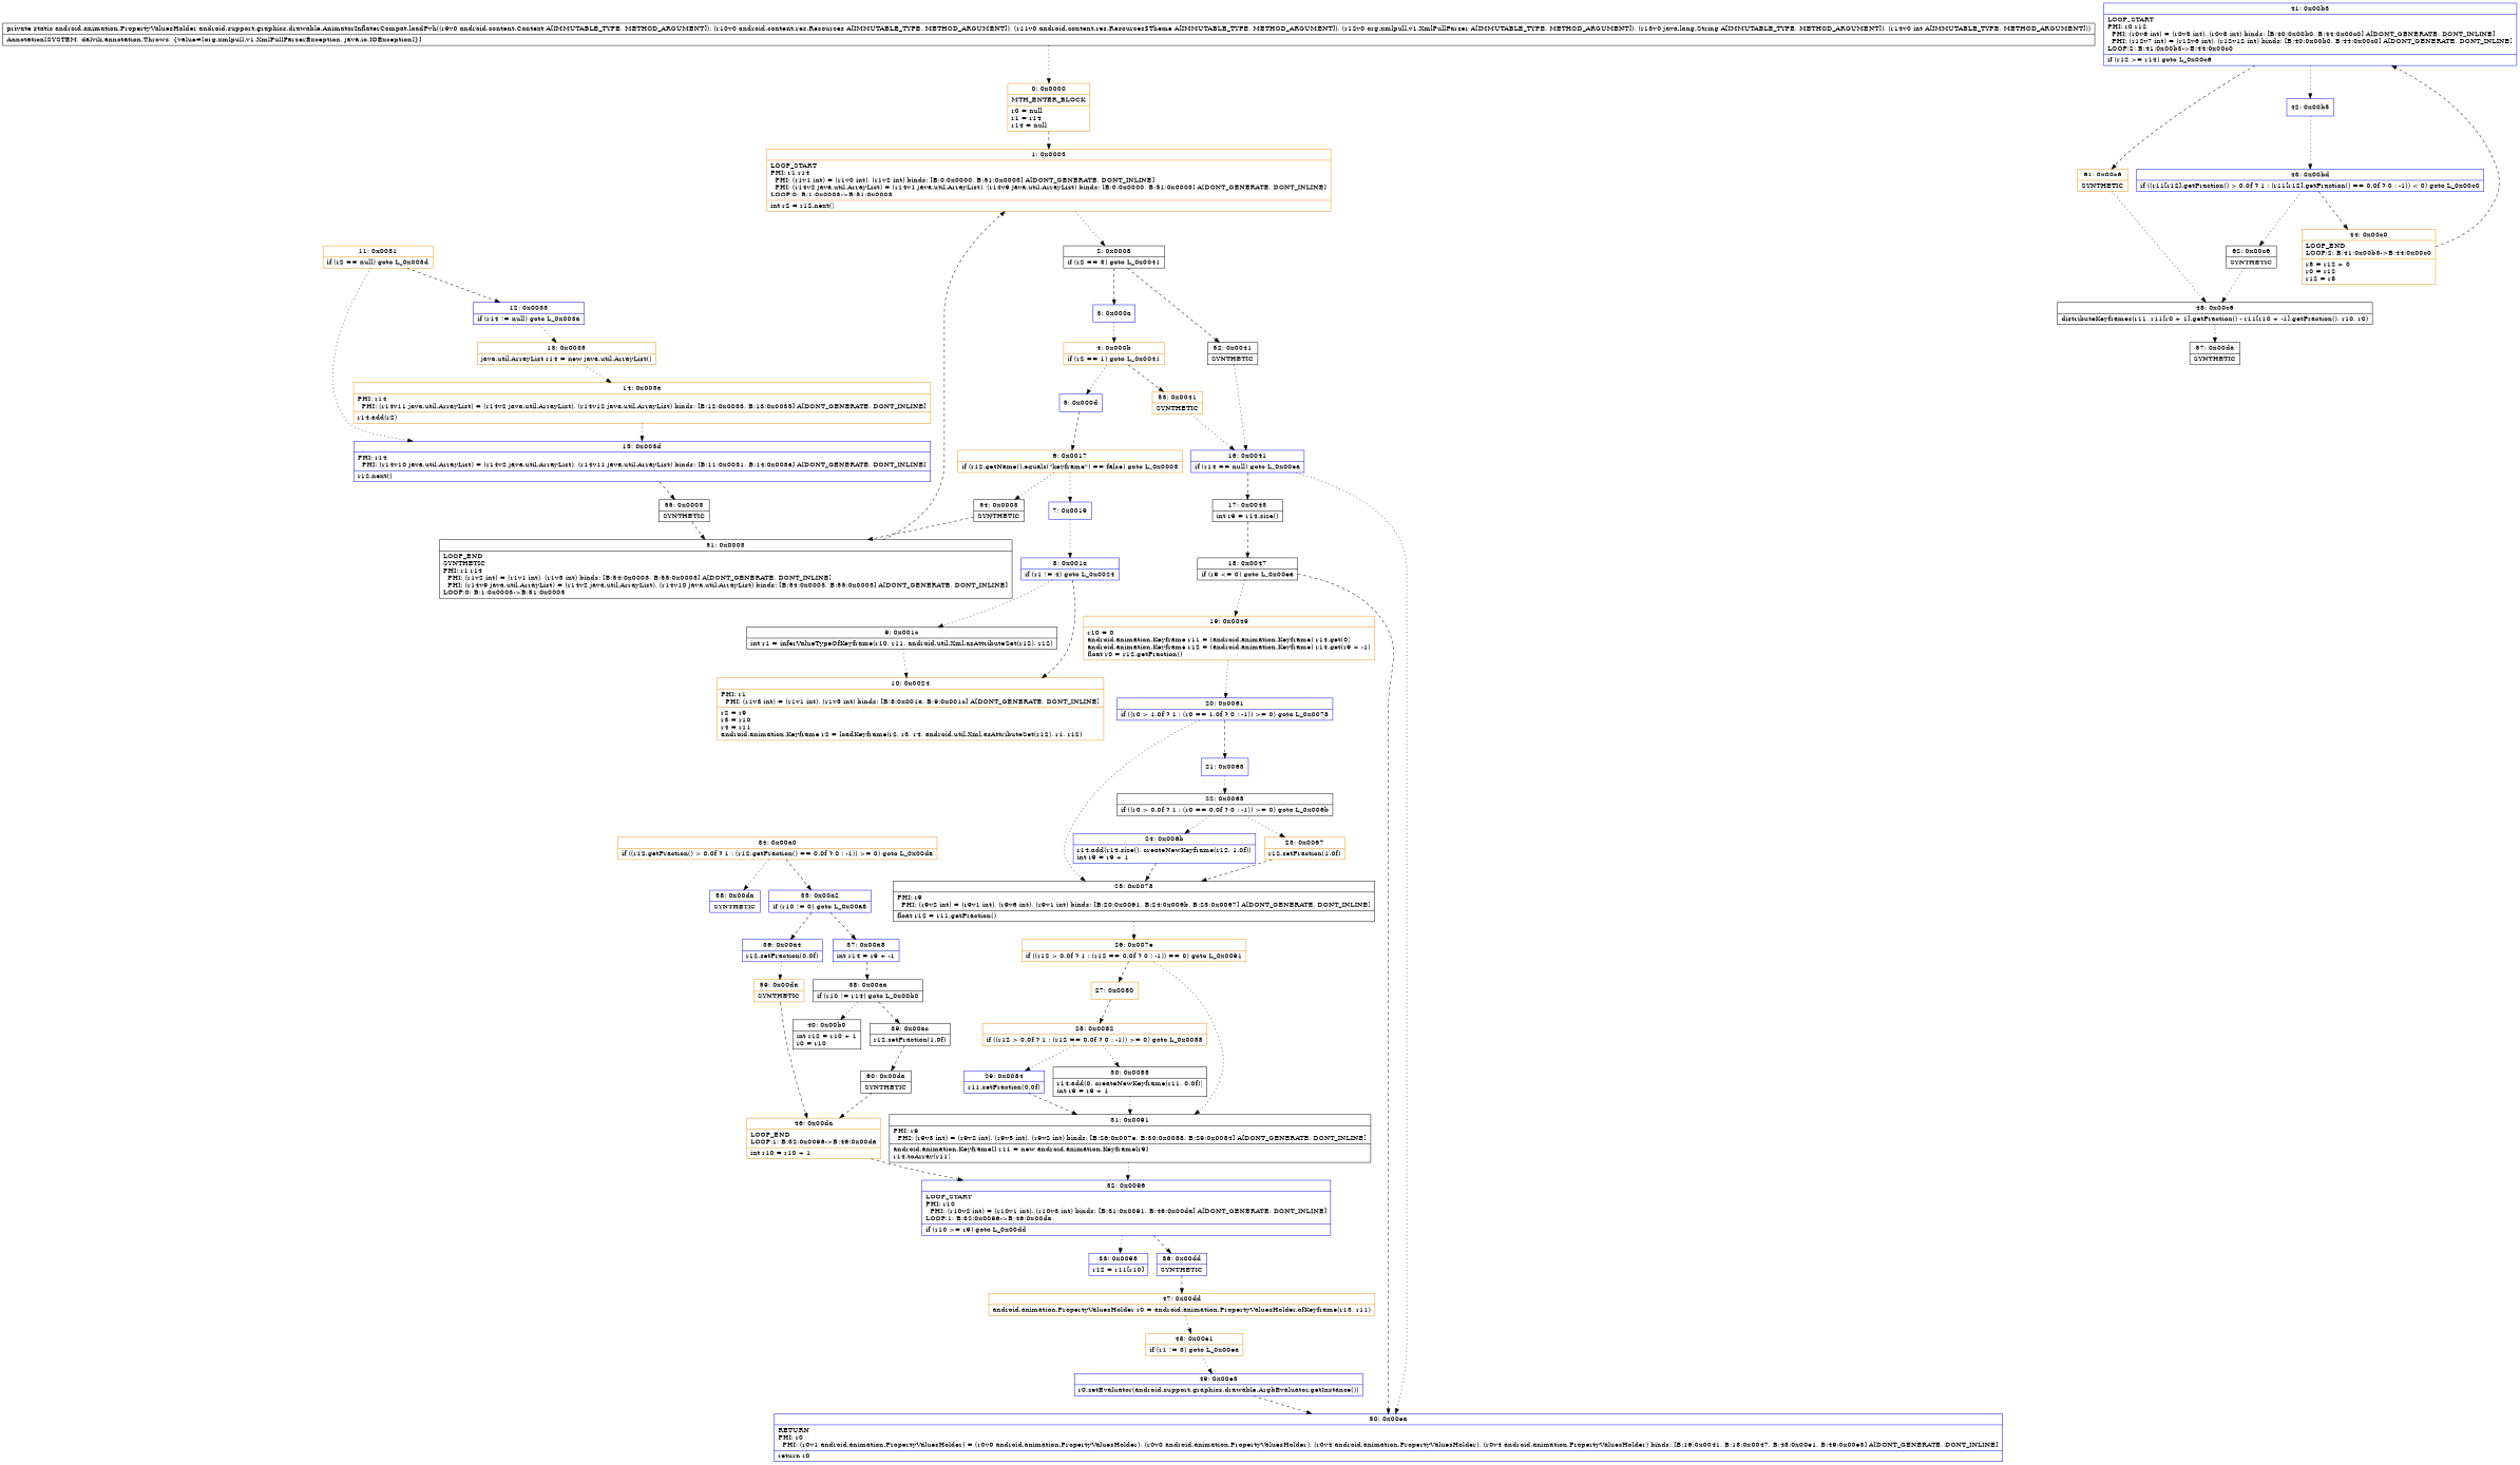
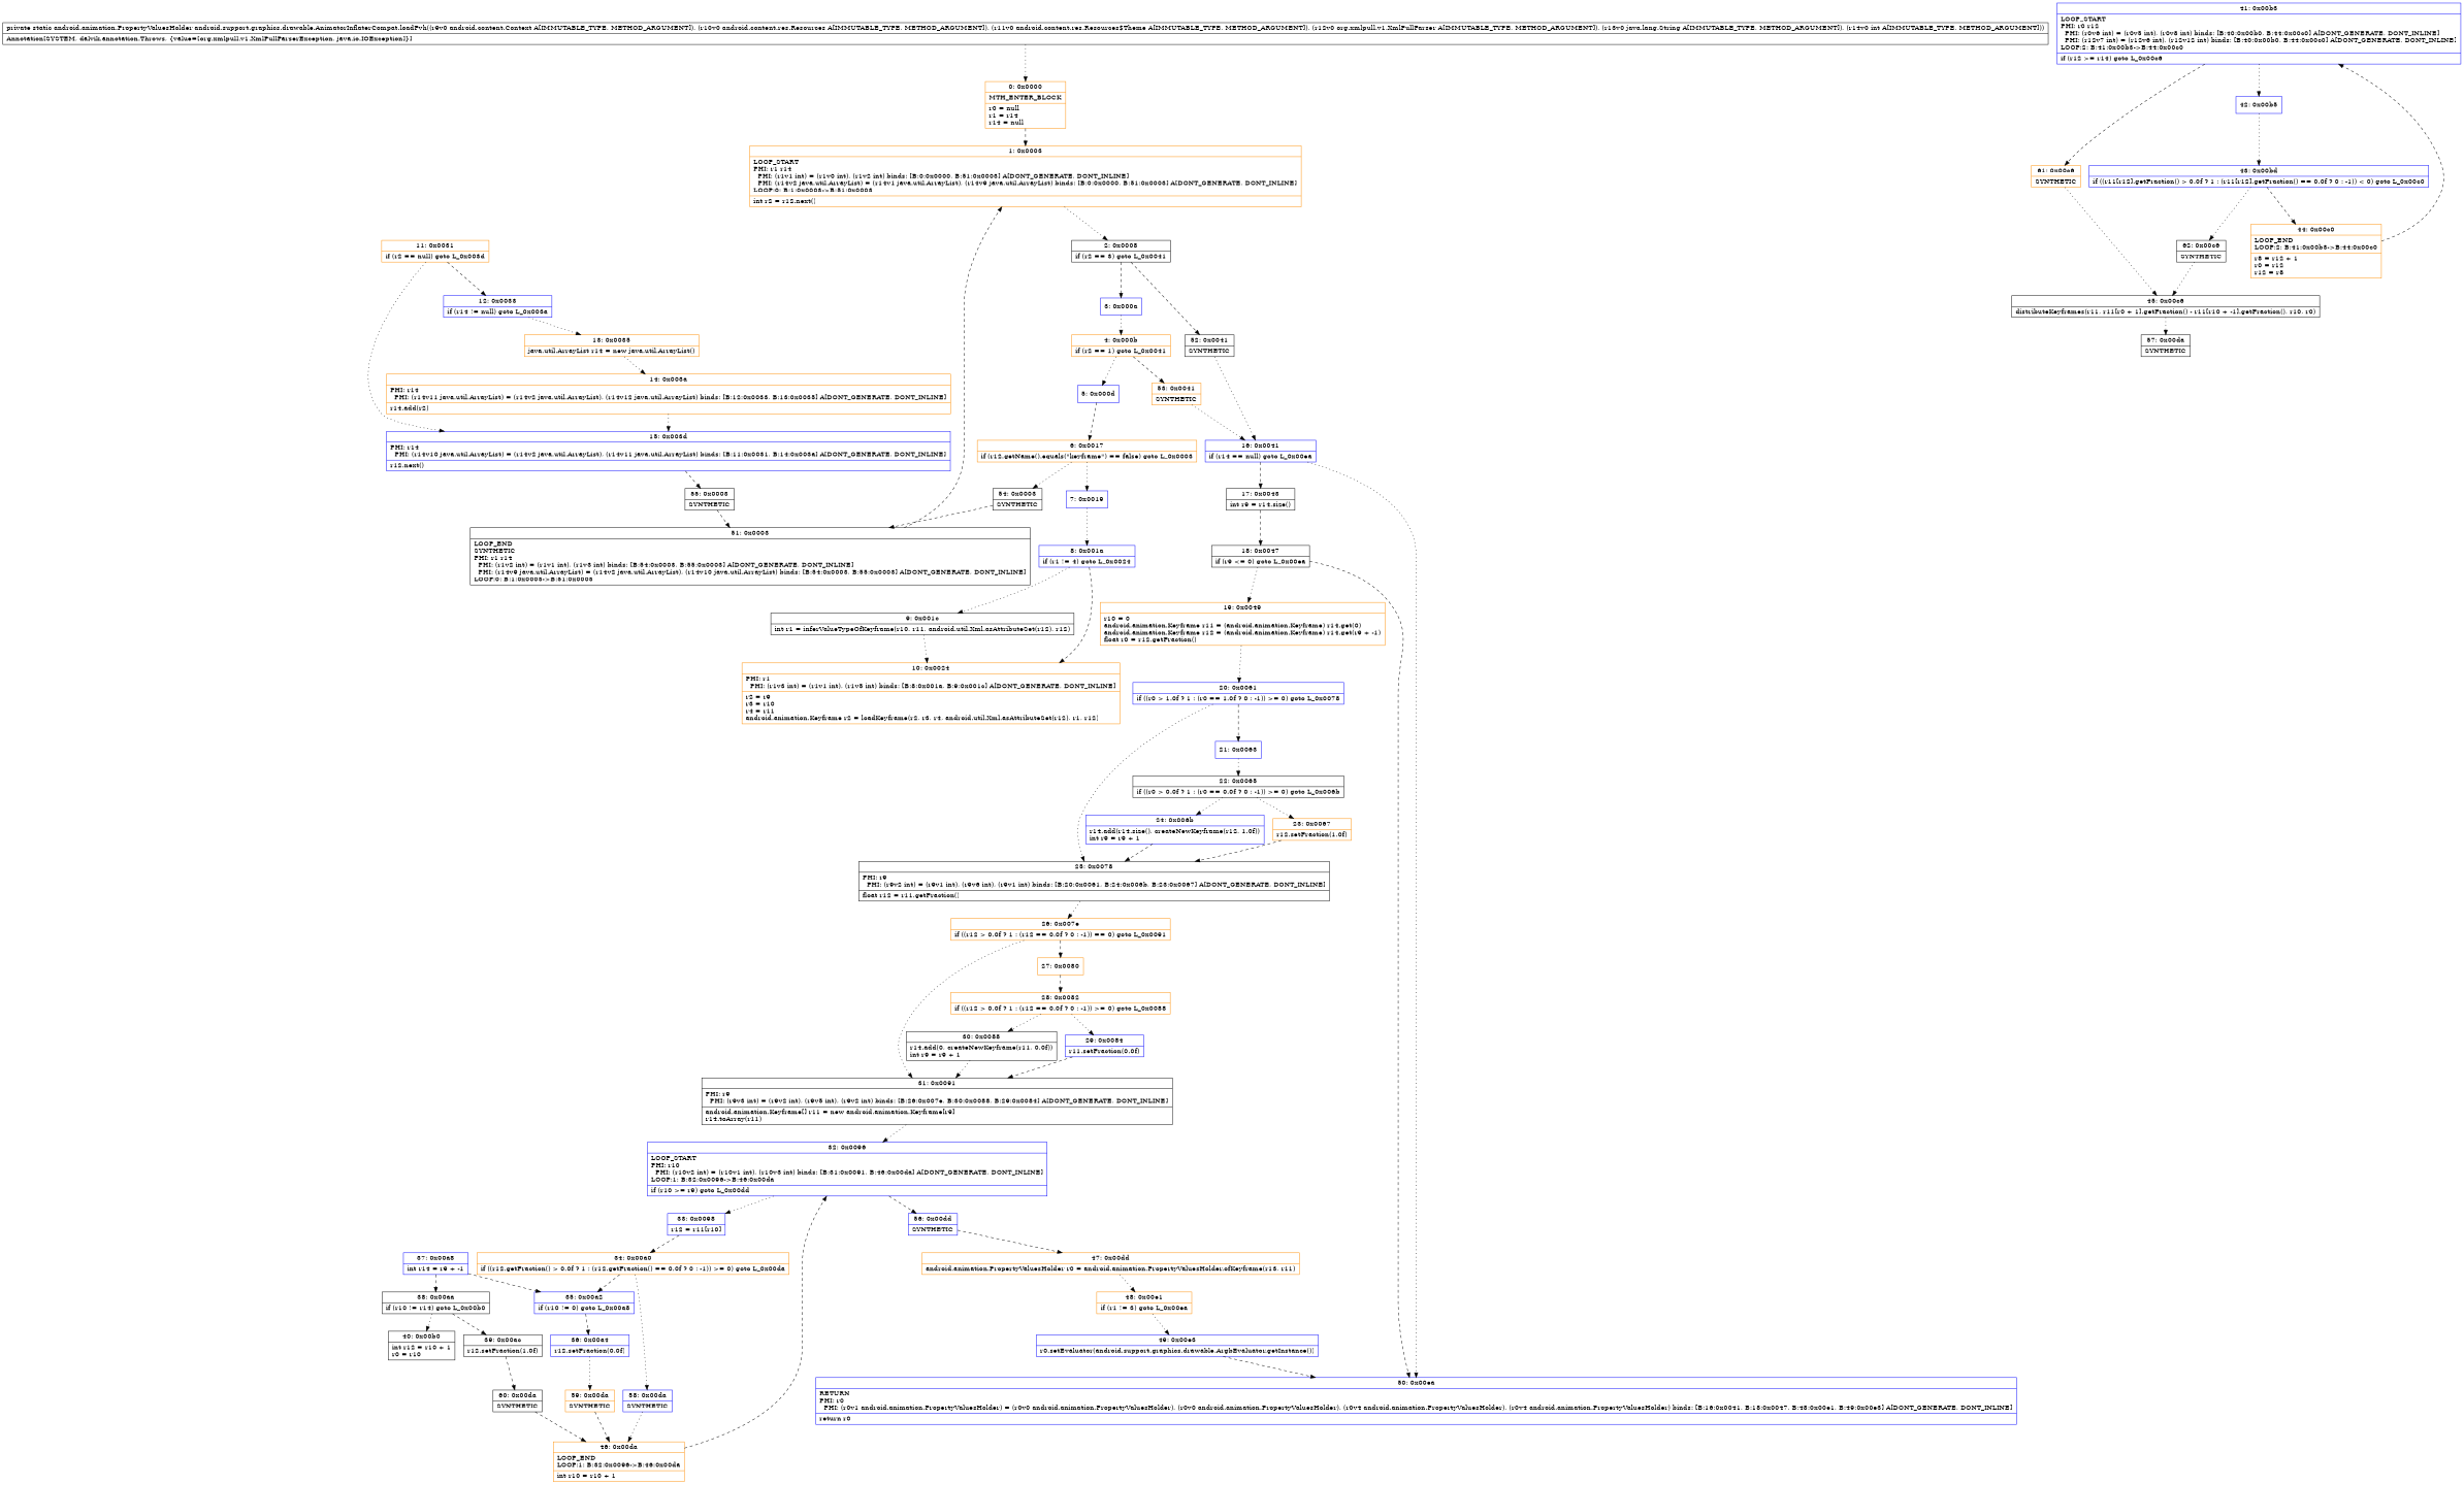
  digraph {
    node [color=blue shape=record]
    edge [style=dotted]
    n1 [color=darkorange label="{0\:\ 0x0000|MTH_ENTER_BLOCK\l|r0 = null\lr1 = r14\lr14 = null\l}"]
    n2 [color=darkorange label="{1\:\ 0x0003|LOOP_START\lPHI: r1 r14 \l  PHI: (r1v1 int) = (r1v0 int), (r1v2 int) binds: [B:0:0x0000, B:51:0x0003] A[DONT_GENERATE, DONT_INLINE]\l  PHI: (r14v2 java.util.ArrayList) = (r14v1 java.util.ArrayList), (r14v9 java.util.ArrayList) binds: [B:0:0x0000, B:51:0x0003] A[DONT_GENERATE, DONT_INLINE]\lLOOP:0: B:1:0x0003\-\>B:51:0x0003\l|int r2 = r12.next()\l}"]
    n3 [color=black label="{2\:\ 0x0008|if (r2 == 3) goto L_0x0041\l}"]
    n4 [label="{3\:\ 0x000a}"]
    n5 [color=black label="{52\:\ 0x0041|SYNTHETIC\l}"]
    n6 [color=darkorange label="{4\:\ 0x000b|if (r2 == 1) goto L_0x0041\l}"]
    n7 [label="{16\:\ 0x0041|if (r14 == null) goto L_0x00ea\l}"]
    n8 [label="{5\:\ 0x000d}"]
    n9 [color=darkorange label="{53\:\ 0x0041|SYNTHETIC\l}"]
    n10 [color=darkorange label="{6\:\ 0x0017|if (r12.getName().equals(\"keyframe\") == false) goto L_0x0003\l}"]
    n11 [label="{7\:\ 0x0019}"]
    n12 [color=black label="{54\:\ 0x0003|SYNTHETIC\l}"]
    n13 [label="{8\:\ 0x001a|if (r1 != 4) goto L_0x0024\l}"]
    n14 [color=black label="{51\:\ 0x0003|LOOP_END\lSYNTHETIC\lPHI: r1 r14 \l  PHI: (r1v2 int) = (r1v1 int), (r1v3 int) binds: [B:54:0x0003, B:55:0x0003] A[DONT_GENERATE, DONT_INLINE]\l  PHI: (r14v9 java.util.ArrayList) = (r14v2 java.util.ArrayList), (r14v10 java.util.ArrayList) binds: [B:54:0x0003, B:55:0x0003] A[DONT_GENERATE, DONT_INLINE]\lLOOP:0: B:1:0x0003\-\>B:51:0x0003\l}"]
    n15 [color=black label="{9\:\ 0x001c|int r1 = inferValueTypeOfKeyframe(r10, r11, android.util.Xml.asAttributeSet(r12), r12)\l}"]
    n16 [color=darkorange label="{10\:\ 0x0024|PHI: r1 \l  PHI: (r1v3 int) = (r1v1 int), (r1v5 int) binds: [B:8:0x001a, B:9:0x001c] A[DONT_GENERATE, DONT_INLINE]\l|r2 = r9\lr3 = r10\lr4 = r11\landroid.animation.Keyframe r2 = loadKeyframe(r2, r3, r4, android.util.Xml.asAttributeSet(r12), r1, r12)\l}"]
    n17 [color=darkorange label="{11\:\ 0x0031|if (r2 == null) goto L_0x003d\l}"]
    n18 [label="{12\:\ 0x0033|if (r14 != null) goto L_0x003a\l}"]
    n19 [label="{15\:\ 0x003d|PHI: r14 \l  PHI: (r14v10 java.util.ArrayList) = (r14v2 java.util.ArrayList), (r14v11 java.util.ArrayList) binds: [B:11:0x0031, B:14:0x003a] A[DONT_GENERATE, DONT_INLINE]\l|r12.next()\l}"]
    n20 [color=darkorange label="{13\:\ 0x0035|java.util.ArrayList r14 = new java.util.ArrayList()\l}"]
    n21 [color=black label="{55\:\ 0x0003|SYNTHETIC\l}"]
    n22 [color=darkorange label="{14\:\ 0x003a|PHI: r14 \l  PHI: (r14v11 java.util.ArrayList) = (r14v2 java.util.ArrayList), (r14v12 java.util.ArrayList) binds: [B:12:0x0033, B:13:0x0035] A[DONT_GENERATE, DONT_INLINE]\l|r14.add(r2)\l}"]
    n23 [color=black label="{17\:\ 0x0043|int r9 = r14.size()\l}"]
    n24 [label="{50\:\ 0x00ea|RETURN\lPHI: r0 \l  PHI: (r0v1 android.animation.PropertyValuesHolder) = (r0v0 android.animation.PropertyValuesHolder), (r0v0 android.animation.PropertyValuesHolder), (r0v4 android.animation.PropertyValuesHolder), (r0v4 android.animation.PropertyValuesHolder) binds: [B:16:0x0041, B:18:0x0047, B:48:0x00e1, B:49:0x00e3] A[DONT_GENERATE, DONT_INLINE]\l|return r0\l}"]
    n25 [color=black label="{18\:\ 0x0047|if (r9 \<= 0) goto L_0x00ea\l}"]
    n26 [color=darkorange label="{19\:\ 0x0049|r10 = 0\landroid.animation.Keyframe r11 = (android.animation.Keyframe) r14.get(0)\landroid.animation.Keyframe r12 = (android.animation.Keyframe) r14.get(r9 + \-1)\lfloat r0 = r12.getFraction()\l}"]
    n27 [label="{20\:\ 0x0061|if ((r0 \> 1.0f ? 1 : (r0 == 1.0f ? 0 : \-1)) \>= 0) goto L_0x0078\l}"]
    n28 [label="{21\:\ 0x0063}"]
    n29 [color=black label="{25\:\ 0x0078|PHI: r9 \l  PHI: (r9v2 int) = (r9v1 int), (r9v6 int), (r9v1 int) binds: [B:20:0x0061, B:24:0x006b, B:23:0x0067] A[DONT_GENERATE, DONT_INLINE]\l|float r12 = r11.getFraction()\l}"]
    n30 [color=black label="{22\:\ 0x0065|if ((r0 \> 0.0f ? 1 : (r0 == 0.0f ? 0 : \-1)) \>= 0) goto L_0x006b\l}"]
    n31 [color=darkorange label="{26\:\ 0x007e|if ((r12 \> 0.0f ? 1 : (r12 == 0.0f ? 0 : \-1)) == 0) goto L_0x0091\l}"]
    n32 [color=darkorange label="{23\:\ 0x0067|r12.setFraction(1.0f)\l}"]
    n33 [label="{24\:\ 0x006b|r14.add(r14.size(), createNewKeyframe(r12, 1.0f))\lint r9 = r9 + 1\l}"]
    n34 [color=darkorange label="{27\:\ 0x0080}"]
    n35 [color=black label="{31\:\ 0x0091|PHI: r9 \l  PHI: (r9v3 int) = (r9v2 int), (r9v5 int), (r9v2 int) binds: [B:26:0x007e, B:30:0x0088, B:29:0x0084] A[DONT_GENERATE, DONT_INLINE]\l|android.animation.Keyframe[] r11 = new android.animation.Keyframe[r9]\lr14.toArray(r11)\l}"]
    n36 [color=darkorange label="{28\:\ 0x0082|if ((r12 \> 0.0f ? 1 : (r12 == 0.0f ? 0 : \-1)) \>= 0) goto L_0x0088\l}"]
    n37 [label="{32\:\ 0x0096|LOOP_START\lPHI: r10 \l  PHI: (r10v2 int) = (r10v1 int), (r10v3 int) binds: [B:31:0x0091, B:46:0x00da] A[DONT_GENERATE, DONT_INLINE]\lLOOP:1: B:32:0x0096\-\>B:46:0x00da\l|if (r10 \>= r9) goto L_0x00dd\l}"]
    n38 [label="{29\:\ 0x0084|r11.setFraction(0.0f)\l}"]
    n39 [color=black label="{30\:\ 0x0088|r14.add(0, createNewKeyframe(r11, 0.0f))\lint r9 = r9 + 1\l}"]
    n40 [label="{33\:\ 0x0098|r12 = r11[r10]\l}"]
    n41 [label="{56\:\ 0x00dd|SYNTHETIC\l}"]
    n42 [color=darkorange label="{34\:\ 0x00a0|if ((r12.getFraction() \> 0.0f ? 1 : (r12.getFraction() == 0.0f ? 0 : \-1)) \>= 0) goto L_0x00da\l}"]
    n43 [color=darkorange label="{47\:\ 0x00dd|android.animation.PropertyValuesHolder r0 = android.animation.PropertyValuesHolder.ofKeyframe(r13, r11)\l}"]
    n44 [label="{35\:\ 0x00a2|if (r10 != 0) goto L_0x00a8\l}"]
    n45 [label="{58\:\ 0x00da|SYNTHETIC\l}"]
    n46 [label="{36\:\ 0x00a4|r12.setFraction(0.0f)\l}"]
    n47 [label="{37\:\ 0x00a8|int r14 = r9 + \-1\l}"]
    n48 [color=darkorange label="{46\:\ 0x00da|LOOP_END\lLOOP:1: B:32:0x0096\-\>B:46:0x00da\l|int r10 = r10 + 1\l}"]
    n49 [color=darkorange label="{59\:\ 0x00da|SYNTHETIC\l}"]
    n50 [color=black label="{38\:\ 0x00aa|if (r10 != r14) goto L_0x00b0\l}"]
    n51 [color=black label="{39\:\ 0x00ac|r12.setFraction(1.0f)\l}"]
    n52 [color=black label="{40\:\ 0x00b0|int r12 = r10 + 1\lr0 = r10\l}"]
    n53 [color=black label="{60\:\ 0x00da|SYNTHETIC\l}"]
    n54 [label="{41\:\ 0x00b3|LOOP_START\lPHI: r0 r12 \l  PHI: (r0v6 int) = (r0v5 int), (r0v8 int) binds: [B:40:0x00b0, B:44:0x00c0] A[DONT_GENERATE, DONT_INLINE]\l  PHI: (r12v7 int) = (r12v6 int), (r12v12 int) binds: [B:40:0x00b0, B:44:0x00c0] A[DONT_GENERATE, DONT_INLINE]\lLOOP:2: B:41:0x00b3\-\>B:44:0x00c0\l|if (r12 \>= r14) goto L_0x00c6\l}"]
    n55 [label="{42\:\ 0x00b5}"]
    n56 [color=darkorange label="{61\:\ 0x00c6|SYNTHETIC\l}"]
    n57 [label="{43\:\ 0x00bd|if ((r11[r12].getFraction() \> 0.0f ? 1 : (r11[r12].getFraction() == 0.0f ? 0 : \-1)) \< 0) goto L_0x00c0\l}"]
    n58 [color=black label="{45\:\ 0x00c6|distributeKeyframes(r11, r11[r0 + 1].getFraction() \- r11[r10 + \-1].getFraction(), r10, r0)\l}"]
-   n59 [color=darkorange label="{44\:\ 0x00c0|LOOP_END\lLOOP:2: B:41:0x00b3\-\>B:44:0x00c0\l|r8 = r12 + 0\lr0 = r12\lr12 = r8\l}"]
+   n59 [color=darkorange label="{44\:\ 0x00c0|LOOP_END\lLOOP:2: B:41:0x00b3\-\>B:44:0x00c0\l|r8 = r12 + 1\lr0 = r12\lr12 = r8\l}"]
    n60 [color=black label="{62\:\ 0x00c6|SYNTHETIC\l}"]
    n61 [color=black label="{57\:\ 0x00da|SYNTHETIC\l}"]
    n62 [color=darkorange label="{48\:\ 0x00e1|if (r1 != 3) goto L_0x00ea\l}"]
    n63 [label="{49\:\ 0x00e3|r0.setEvaluator(android.support.graphics.drawable.ArgbEvaluator.getInstance())\l}"]
    n64 [color=black label="{private static android.animation.PropertyValuesHolder android.support.graphics.drawable.AnimatorInflaterCompat.loadPvh((r9v0 android.content.Context A[IMMUTABLE_TYPE, METHOD_ARGUMENT]), (r10v0 android.content.res.Resources A[IMMUTABLE_TYPE, METHOD_ARGUMENT]), (r11v0 android.content.res.Resources$Theme A[IMMUTABLE_TYPE, METHOD_ARGUMENT]), (r12v0 org.xmlpull.v1.XmlPullParser A[IMMUTABLE_TYPE, METHOD_ARGUMENT]), (r13v0 java.lang.String A[IMMUTABLE_TYPE, METHOD_ARGUMENT]), (r14v0 int A[IMMUTABLE_TYPE, METHOD_ARGUMENT]))  | Annotation[SYSTEM, dalvik.annotation.Throws, \{value=[org.xmlpull.v1.XmlPullParserException, java.io.IOException]\}]\l}"]
    n1 -> n2 [style=dashed]
    n2 -> n3
    n3 -> n4 [style=dashed]
    n3 -> n5 [style=dashed]
    n4 -> n6
    n5 -> n7
    n6 -> n8
    n6 -> n9 [style=dashed]
    n7 -> n23 [style=dashed]
    n7 -> n24
    n8 -> n10 [style=dashed]
    n9 -> n7
    n10 -> n11
    n10 -> n12
    n11 -> n13
    n12 -> n14 [style=dashed]
    n13 -> n15
    n13 -> n16 [style=dashed]
    n14 -> n2 [style=dashed]
    n15 -> n16
    n17 -> n18 [style=dashed]
    n17 -> n19
    n18 -> n20
    n19 -> n21 [style=dashed]
    n20 -> n22
    n21 -> n14 [style=dashed]
    n22 -> n19
    n23 -> n25 [style=dashed]
    n25 -> n24 [style=dashed]
    n25 -> n26
    n26 -> n27
    n27 -> n28 [style=dashed]
    n27 -> n29
    n28 -> n30
    n29 -> n31
    n30 -> n32
    n30 -> n33
    n31 -> n34 [style=dashed]
    n31 -> n35
    n32 -> n29 [style=dashed]
    n33 -> n29 [style=dashed]
    n34 -> n36 [style=dashed]
    n35 -> n37
    n36 -> n38
    n36 -> n39
    n37 -> n40
    n37 -> n41 [style=dashed]
    n38 -> n35 [style=dashed]
    n39 -> n35
+   n40 -> n42 [style=dashed]
    n41 -> n43 [style=dashed]
    n42 -> n44 [style=dashed]
    n42 -> n45
    n43 -> n62
    n44 -> n46 [style=dashed]
-   n44 -> n47 [style=dashed]
+   n47 -> n44 [style=dashed]
+   n45 -> n48
    n46 -> n49
    n47 -> n50 [style=dashed]
    n48 -> n37 [style=dashed]
    n49 -> n48 [style=dashed]
    n50 -> n51 [style=dashed]
    n50 -> n52
    n51 -> n53 [style=dashed]
    n53 -> n48 [style=dashed]
    n54 -> n55
    n54 -> n56 [style=dashed]
    n55 -> n57
    n56 -> n58
    n57 -> n59 [style=dashed]
    n57 -> n60
    n58 -> n61
    n59 -> n54 [style=dashed]
    n60 -> n58
    n62 -> n63
    n63 -> n24 [style=dashed]
    n64 -> n1
  }
